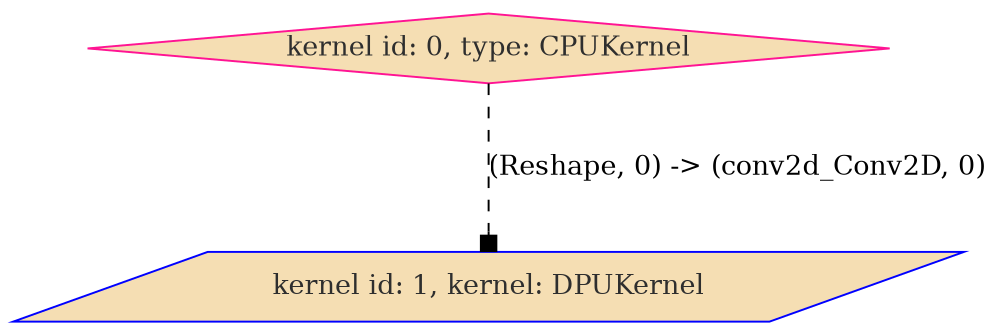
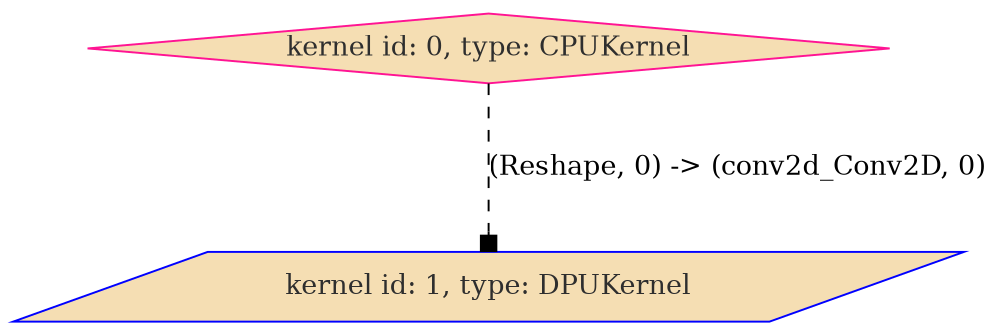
  digraph {
    ordering=out
    ranksep=1
    node [bgcolor=oldlace fillcolor=wheat fontcolor=gray18 style=filled]
    n1 [label="kernel id: 0, type: CPUKernel" shape=diamond color=deeppink]
-   n2 [label="kernel id: 1, kernel: DPUKernel" shape=parallelogram color=blue]
+   n2 [label="kernel id: 1, type: DPUKernel" shape=parallelogram color=blue]
    n1 -> n2 [label="(Reshape, 0) -> (conv2d_Conv2D, 0)" style=dashed arrowhead=box]
  }
